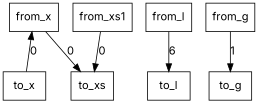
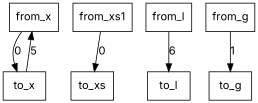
  digraph {
    fontname=Inter
    rankdir=TB
    node [fillcolor=white fontname=Inter shape=box style=filled]
    edge [fontname=Inter]
    n1 [label=<from_x>]
    n2 [label=<to_x>]
    n3 [label=<from_l>]
    n4 [label=<to_l>]
    n5 [label=<from_xs1>]
    n6 [label=<to_xs>]
    n7 [label=<from_g>]
    n8 [label=<to_g>]
-   n1 -> n6 [label=0]
-   n2 -> n1 [label=0]
+   n1 -> n2 [label=0]
+   n2 -> n1 [label=5]
    n3 -> n4 [label=6]
    n5 -> n6 [label=0]
    n7 -> n8 [label=1]
  }
